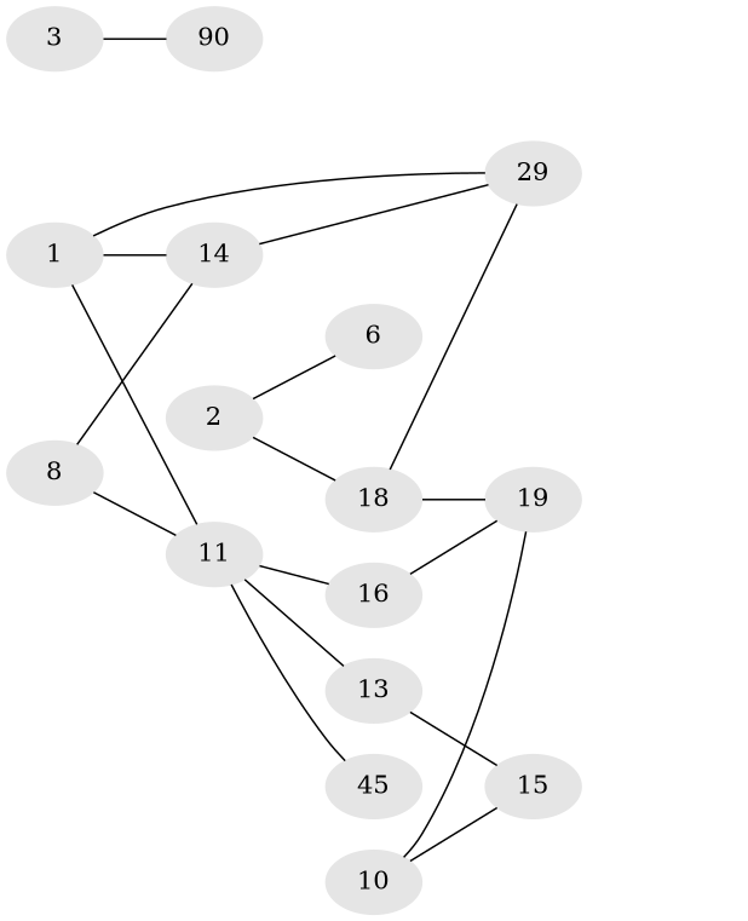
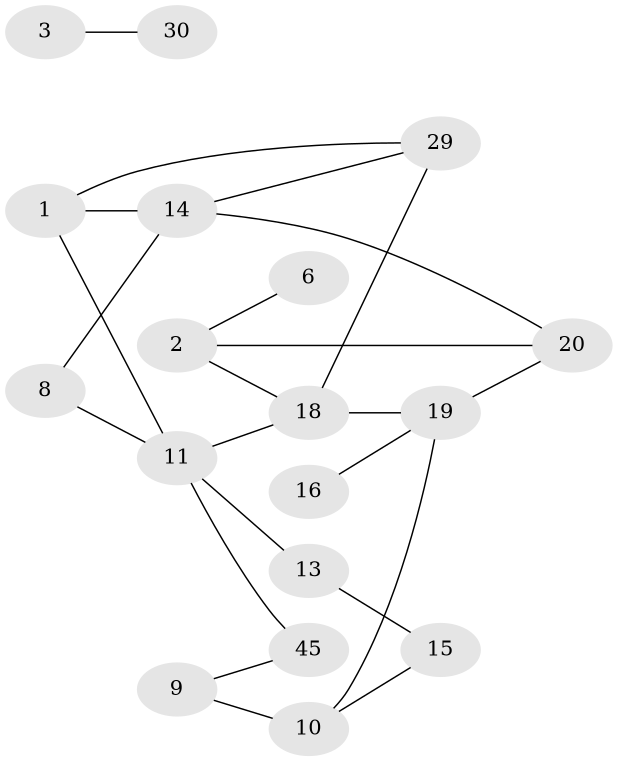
  graph {
    rankdir=LR
    node [color=gray90 style=filled]
    edge [weight=1.0]
    1
    11
    14
    29
    18
    n6 [label=45]
    13
+   20
    2
    6
    19
    3
-   30 [label=90]
+   30
    8
    10
    15
+   9
    16
    1 -- 11
    1 -- 14
    1 -- 29
-   11 -- 16
+   11 -- 18
    11 -- n6
    11 -- 13
    14 -- 29
+   14 -- 20
    18 -- 29
    18 -- 19 [weight=2.0]
    13 -- 15
    2 -- 18
+   2 -- 20
    2 -- 6
+   19 -- 20
    3 -- 30
    8 -- 11
    8 -- 14
    10 -- 19
    10 -- 15
+   9 -- n6
+   9 -- 10
    16 -- 19
  }
